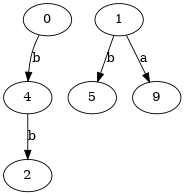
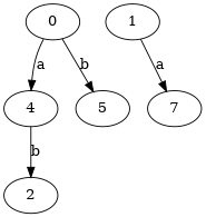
  strict digraph {
    0
    4
    5
    2
    1
-   7 [label=9]
-   0 -> 4 [label=b]
-   1 -> 5 [label=b]
+   7
+   0 -> 4 [label=a]
+   0 -> 5 [label=b]
    4 -> 2 [label=b]
    1 -> 7 [label=a]
  }
